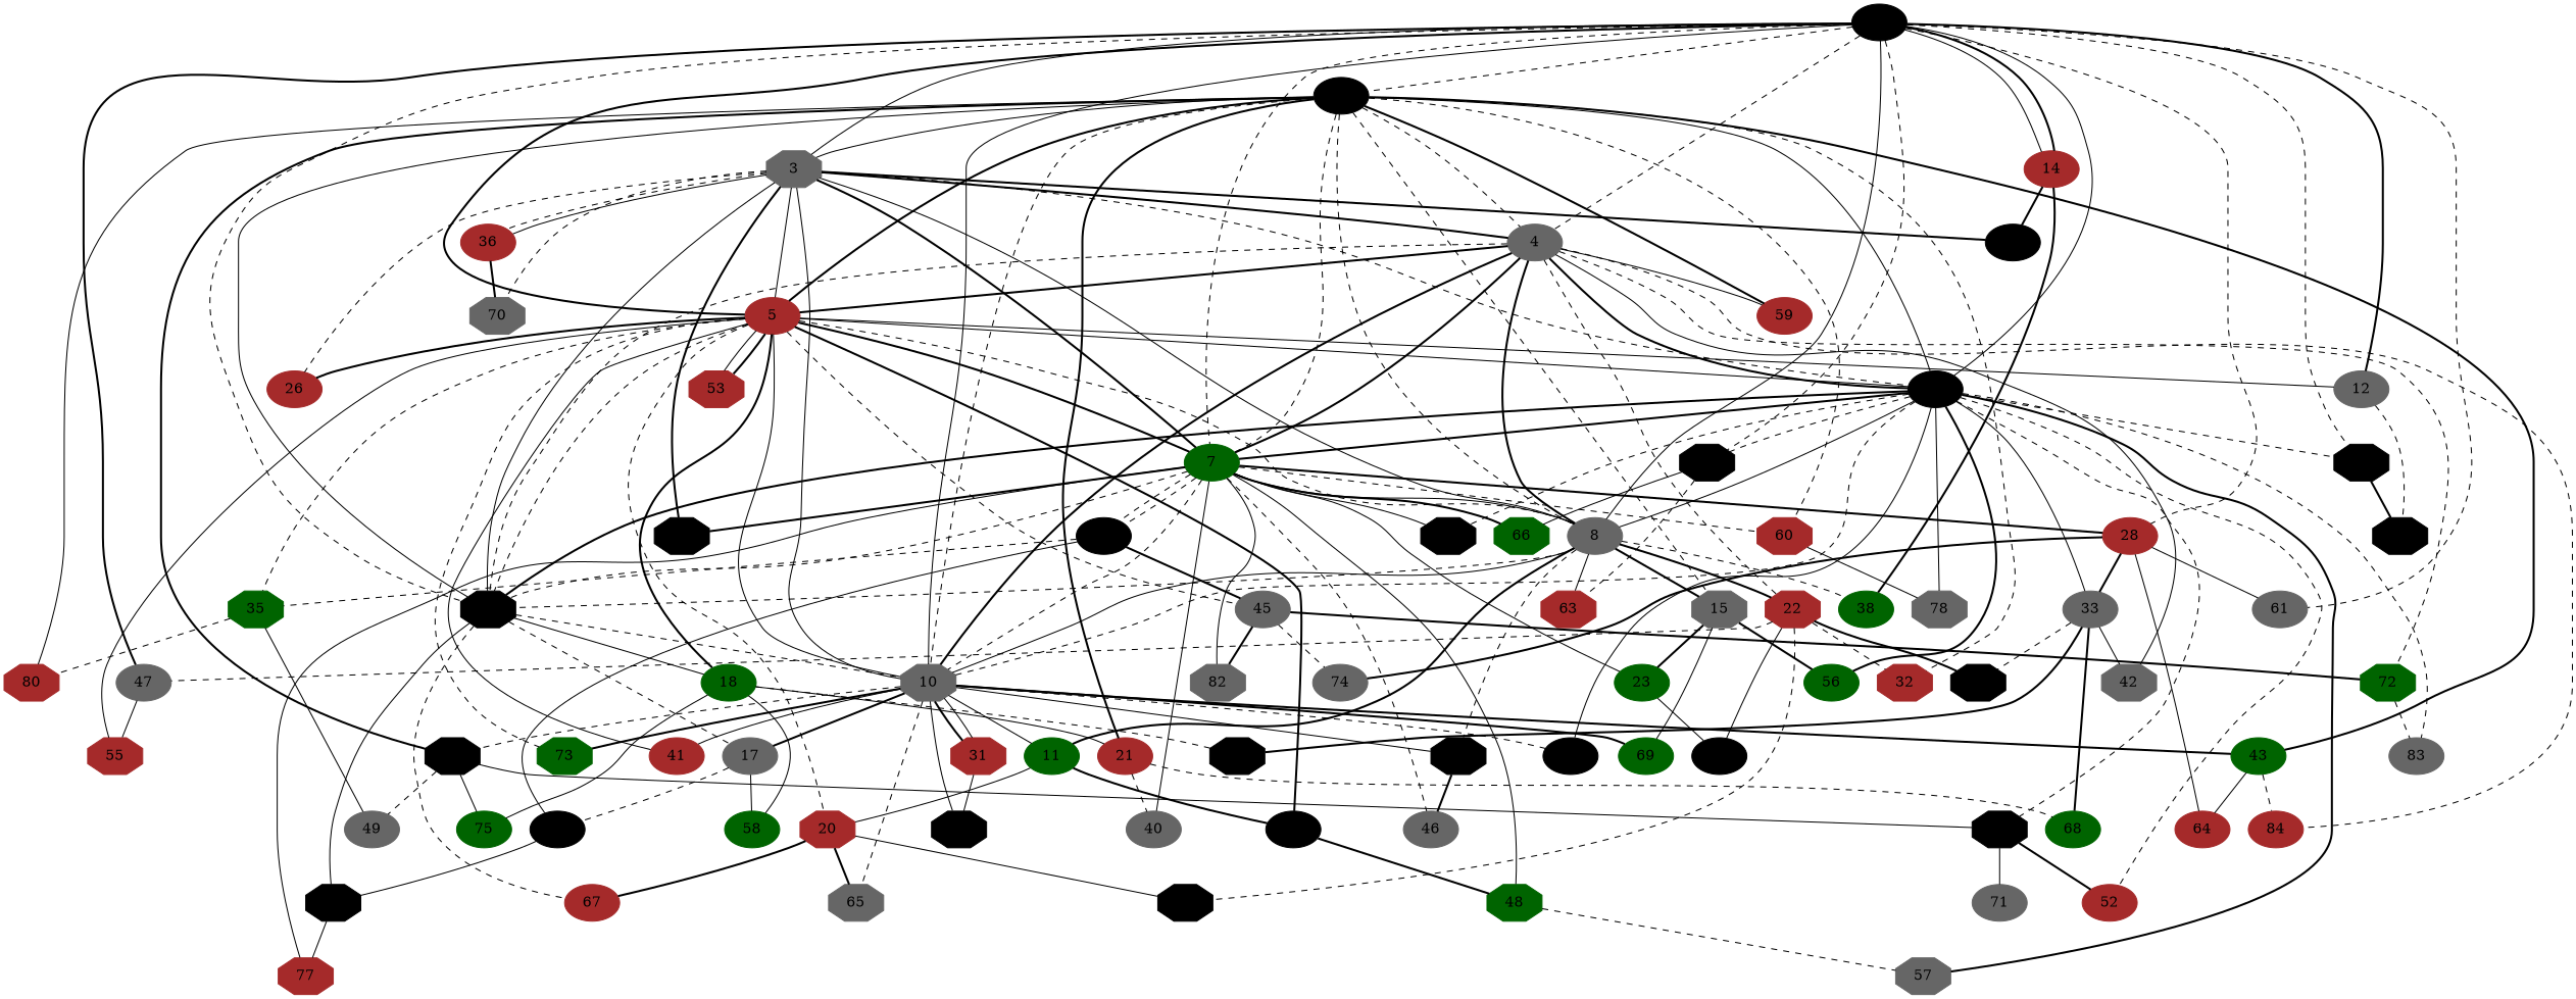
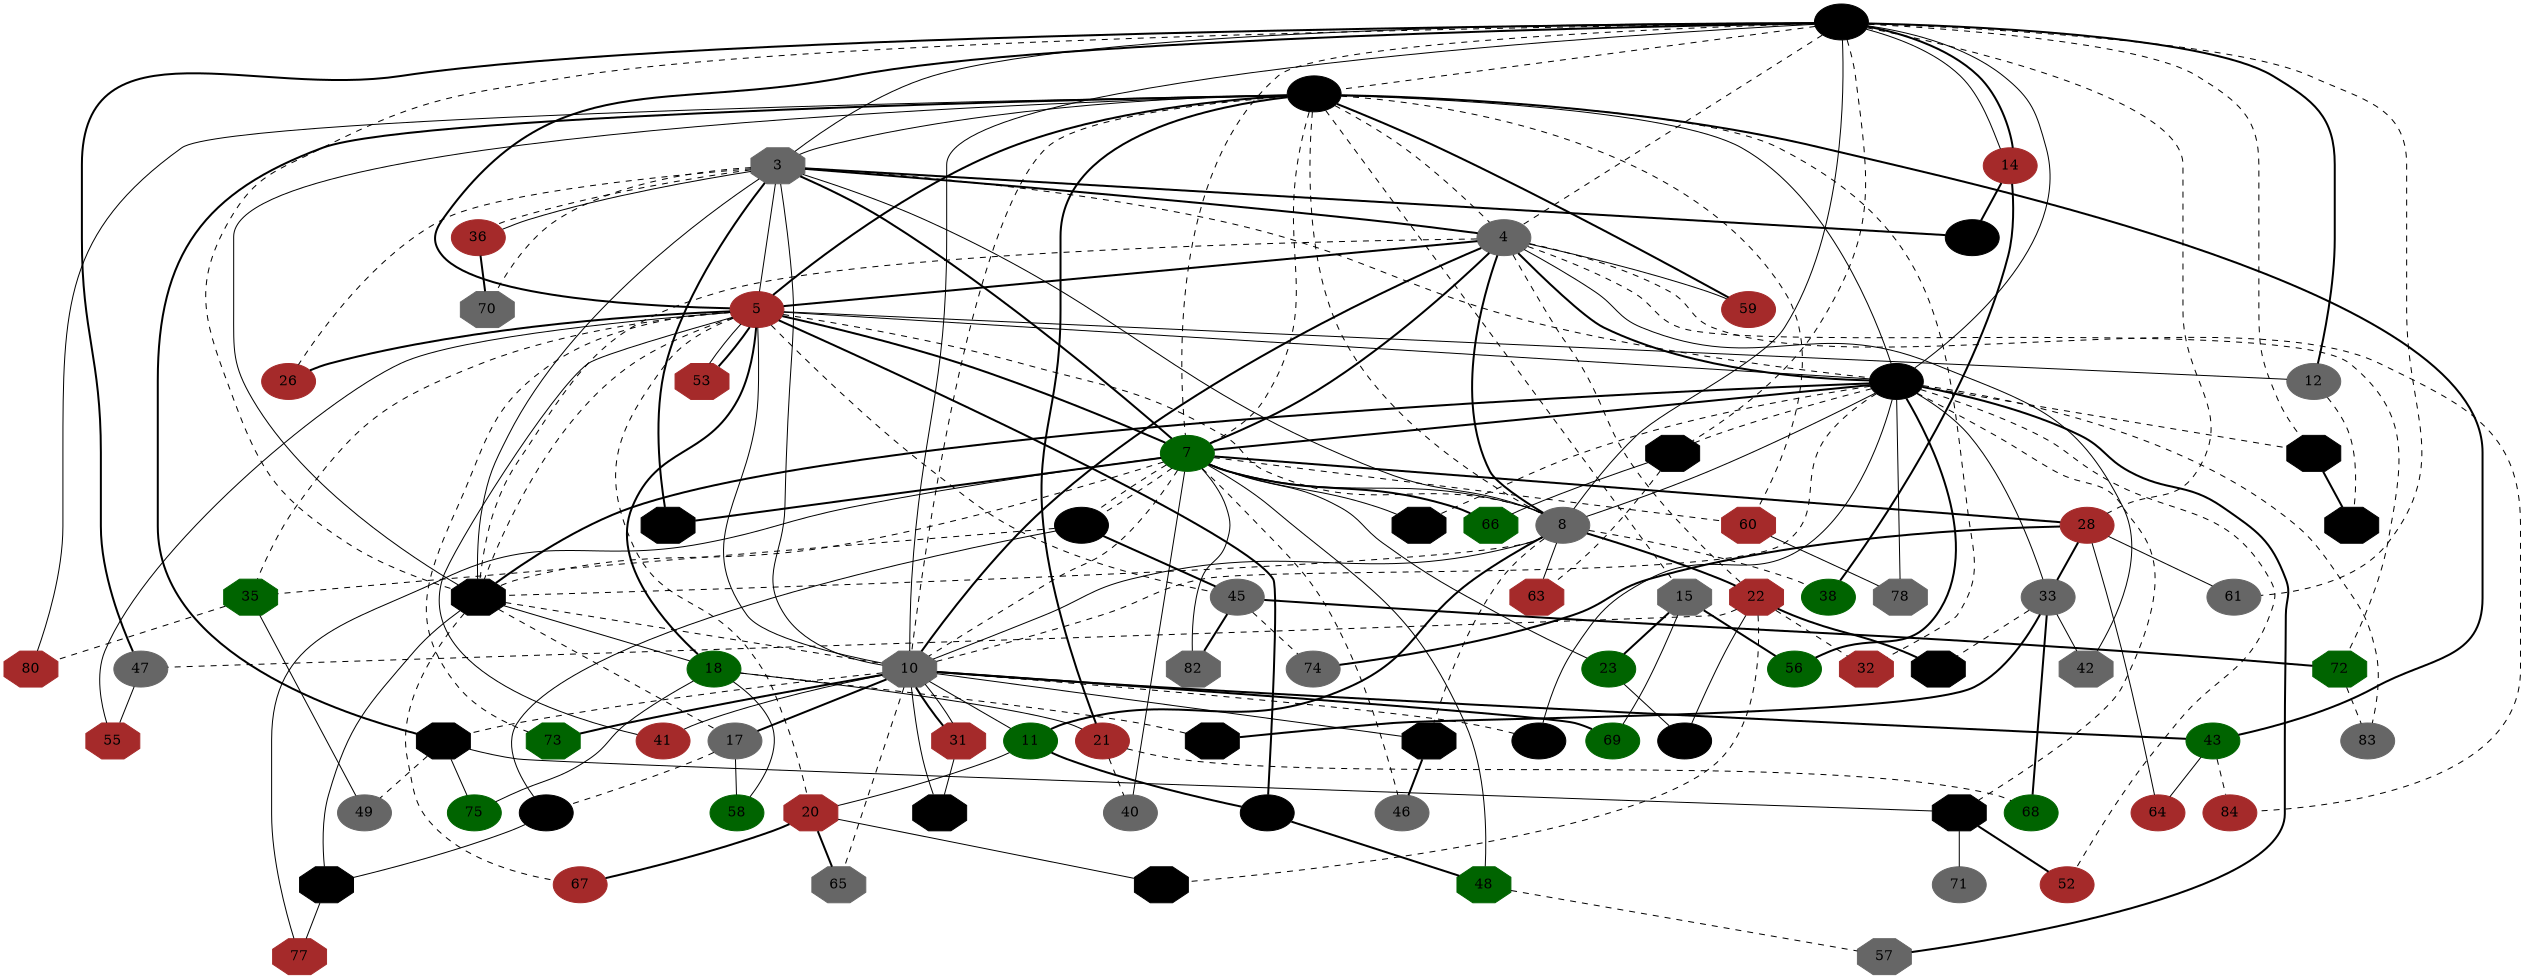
  graph {
    node [color=black shape=ellipse style=filled]
    edge [style=dashed]
    1
    2
    3 [color=gray40 shape=octagon]
    4 [color=gray40]
    5 [color=brown]
    6
    7 [color=darkgreen]
    8 [color=gray40]
    9 [shape=octagon]
    10 [color=gray40 shape=octagon]
    12 [color=gray40]
    14 [color=brown]
    25 [shape=octagon]
    28 [color=brown]
    47 [color=gray40]
    61 [color=gray40]
    62 [shape=octagon]
    15 [color=gray40 shape=octagon]
    19 [shape=octagon]
    21 [color=brown]
    32 [color=brown shape=octagon]
    43 [color=darkgreen]
    59 [color=brown]
    60 [color=brown shape=octagon]
    80 [color=brown shape=octagon]
    16
    26 [color=brown]
    36 [color=brown]
    70 [color=gray40 shape=octagon]
    79 [shape=octagon]
    22 [color=brown shape=octagon]
    42 [color=gray40 shape=octagon]
    72 [color=darkgreen shape=octagon]
    84 [color=brown]
    13
    18 [color=darkgreen]
    20 [color=brown shape=octagon]
    35 [color=darkgreen shape=octagon]
    41 [color=brown]
    45 [color=gray40]
    53 [color=brown shape=octagon]
    55 [color=brown shape=octagon]
    73 [color=darkgreen shape=octagon]
    33 [color=gray40]
    37
    50 [shape=octagon]
    51 [shape=octagon]
    52 [color=brown]
    56 [color=darkgreen]
    57 [color=gray40 shape=octagon]
    78 [color=gray40 shape=octagon]
    83 [color=gray40]
    23 [color=darkgreen]
    27
    40 [color=gray40]
    46 [color=gray40]
    48 [color=darkgreen shape=octagon]
    66 [color=darkgreen shape=octagon]
    77 [color=brown shape=octagon]
    82 [color=gray40 shape=octagon]
    11 [color=darkgreen]
    24 [shape=octagon]
    38 [color=darkgreen]
    63 [color=brown shape=octagon]
    17 [color=gray40]
    54 [shape=octagon]
    67 [color=brown]
    31 [color=brown shape=octagon]
    44 [shape=octagon]
    65 [color=gray40 shape=octagon]
    69 [color=darkgreen]
    30 [shape=octagon]
    64 [color=brown]
    74 [color=gray40]
    75 [color=darkgreen]
    49 [color=gray40]
    68 [color=darkgreen]
    81 [shape=octagon]
    34 [shape=octagon]
    39
    58 [color=darkgreen]
    76 [shape=octagon]
    71 [color=gray40]
    29
    1 -- 2
    1 -- 3 [style=solid]
    1 -- 4
    1 -- 5 [style=bold]
    1 -- 6 [style=solid]
    1 -- 7
    1 -- 8 [style=solid]
    1 -- 9
    1 -- 10 [style=solid]
    1 -- 12 [style=bold]
    1 -- 14 [style=solid]
    1 -- 14 [style=bold]
    1 -- 25
    1 -- 28
    1 -- 47 [style=bold]
    1 -- 61
    1 -- 62
    2 -- 3 [style=solid]
    2 -- 4
    2 -- 5 [style=bold]
    2 -- 6 [style=solid]
    2 -- 7
    2 -- 8
    2 -- 9 [style=solid]
    2 -- 10
    2 -- 15
    2 -- 19 [style=bold]
    2 -- 21 [style=bold]
    2 -- 32
    2 -- 43 [style=bold]
    2 -- 59 [style=bold]
    2 -- 60
    2 -- 80 [style=solid]
    3 -- 4 [style=bold]
    3 -- 5 [style=solid]
    3 -- 6
    3 -- 7 [style=bold]
    3 -- 8 [style=solid]
    3 -- 9 [style=solid]
    3 -- 10 [style=solid]
    3 -- 16 [style=bold]
    3 -- 26
    3 -- 36
    3 -- 36 [style=solid]
    3 -- 70
    3 -- 79 [style=bold]
    4 -- 5 [style=bold]
    4 -- 6 [style=bold]
    4 -- 7 [style=bold]
    4 -- 8 [style=bold]
    4 -- 9
    4 -- 10 [style=bold]
    4 -- 59 [style=solid]
    4 -- 22
    4 -- 42 [style=solid]
    4 -- 72
    4 -- 84
    5 -- 6 [style=solid]
    5 -- 7 [style=bold]
    5 -- 8
    5 -- 9
    5 -- 10 [style=solid]
    5 -- 12 [style=solid]
    5 -- 26 [style=bold]
    5 -- 13 [style=bold]
    5 -- 18 [style=bold]
    5 -- 20
    5 -- 35
    5 -- 41 [style=solid]
    5 -- 45
    5 -- 53 [style=solid]
    5 -- 53 [style=bold]
    5 -- 55 [style=solid]
    5 -- 73
    6 -- 7 [style=bold]
    6 -- 8 [style=solid]
    6 -- 9 [style=bold]
    6 -- 10
    6 -- 25
    6 -- 62
    6 -- 33 [style=solid]
    6 -- 37 [style=solid]
    6 -- 50
    6 -- 51
    6 -- 52
    6 -- 56 [style=bold]
    6 -- 57 [style=bold]
    6 -- 78 [style=solid]
    6 -- 83
    7 -- 8 [style=solid]
    7 -- 9
    7 -- 10
    7 -- 28 [style=bold]
    7 -- 60
    7 -- 79 [style=bold]
    7 -- 50 [style=solid]
    7 -- 23 [style=solid]
    7 -- 27
    7 -- 27
    7 -- 40 [style=solid]
    7 -- 46
    7 -- 48 [style=solid]
    7 -- 66 [style=bold]
    7 -- 77 [style=solid]
    7 -- 82 [style=solid]
    8 -- 9
    8 -- 10 [style=solid]
-   8 -- 15 [style=bold]
    8 -- 22 [style=bold]
    8 -- 11 [style=bold]
    8 -- 24
    8 -- 38
    8 -- 63 [style=solid]
    9 -- 10
    9 -- 18 [style=solid]
    9 -- 17
    9 -- 54 [style=solid]
    9 -- 67
    10 -- 19
    10 -- 43 [style=bold]
    10 -- 41 [style=solid]
    10 -- 73 [style=bold]
    10 -- 37
    10 -- 11 [style=solid]
    10 -- 24 [style=solid]
    10 -- 17 [style=bold]
    10 -- 31 [style=bold]
    10 -- 31 [style=solid]
    10 -- 44 [style=solid]
    10 -- 65
    10 -- 69 [style=bold]
    12 -- 30
    14 -- 16 [style=bold]
    14 -- 38 [style=bold]
    25 -- 30 [style=bold]
    28 -- 61 [style=solid]
    28 -- 33 [style=bold]
    28 -- 64 [style=solid]
    28 -- 74 [style=bold]
    47 -- 55 [style=solid]
    62 -- 66 [style=solid]
    62 -- 63
    15 -- 56 [style=bold]
    15 -- 23 [style=bold]
    15 -- 69 [style=solid]
    19 -- 51 [style=solid]
    19 -- 75 [style=solid]
    19 -- 49
    21 -- 40
    21 -- 68
    43 -- 84
    43 -- 64 [style=solid]
    60 -- 78 [style=solid]
    36 -- 70 [style=bold]
    22 -- 47
    22 -- 32
    22 -- 81
    22 -- 34 [style=bold]
    22 -- 39 [style=solid]
    72 -- 83
    13 -- 48 [style=bold]
    18 -- 21 [style=solid]
    18 -- 75 [style=solid]
    18 -- 58 [style=solid]
    18 -- 76
    20 -- 67 [style=bold]
    20 -- 65 [style=bold]
    20 -- 81 [style=solid]
    35 -- 80
    35 -- 49 [style=solid]
    45 -- 72 [style=bold]
    45 -- 82 [style=bold]
    45 -- 74
    33 -- 42 [style=solid]
    33 -- 68 [style=bold]
    33 -- 34
    33 -- 76 [style=bold]
    51 -- 52 [style=bold]
    51 -- 71 [style=solid]
    23 -- 39 [style=solid]
    27 -- 35
    27 -- 45 [style=bold]
    27 -- 29 [style=solid]
    48 -- 57
    11 -- 13 [style=bold]
    11 -- 20 [style=solid]
    24 -- 46 [style=bold]
    17 -- 58 [style=solid]
    17 -- 29
    54 -- 77 [style=solid]
    31 -- 44 [style=solid]
    29 -- 54 [style=solid]
  }
